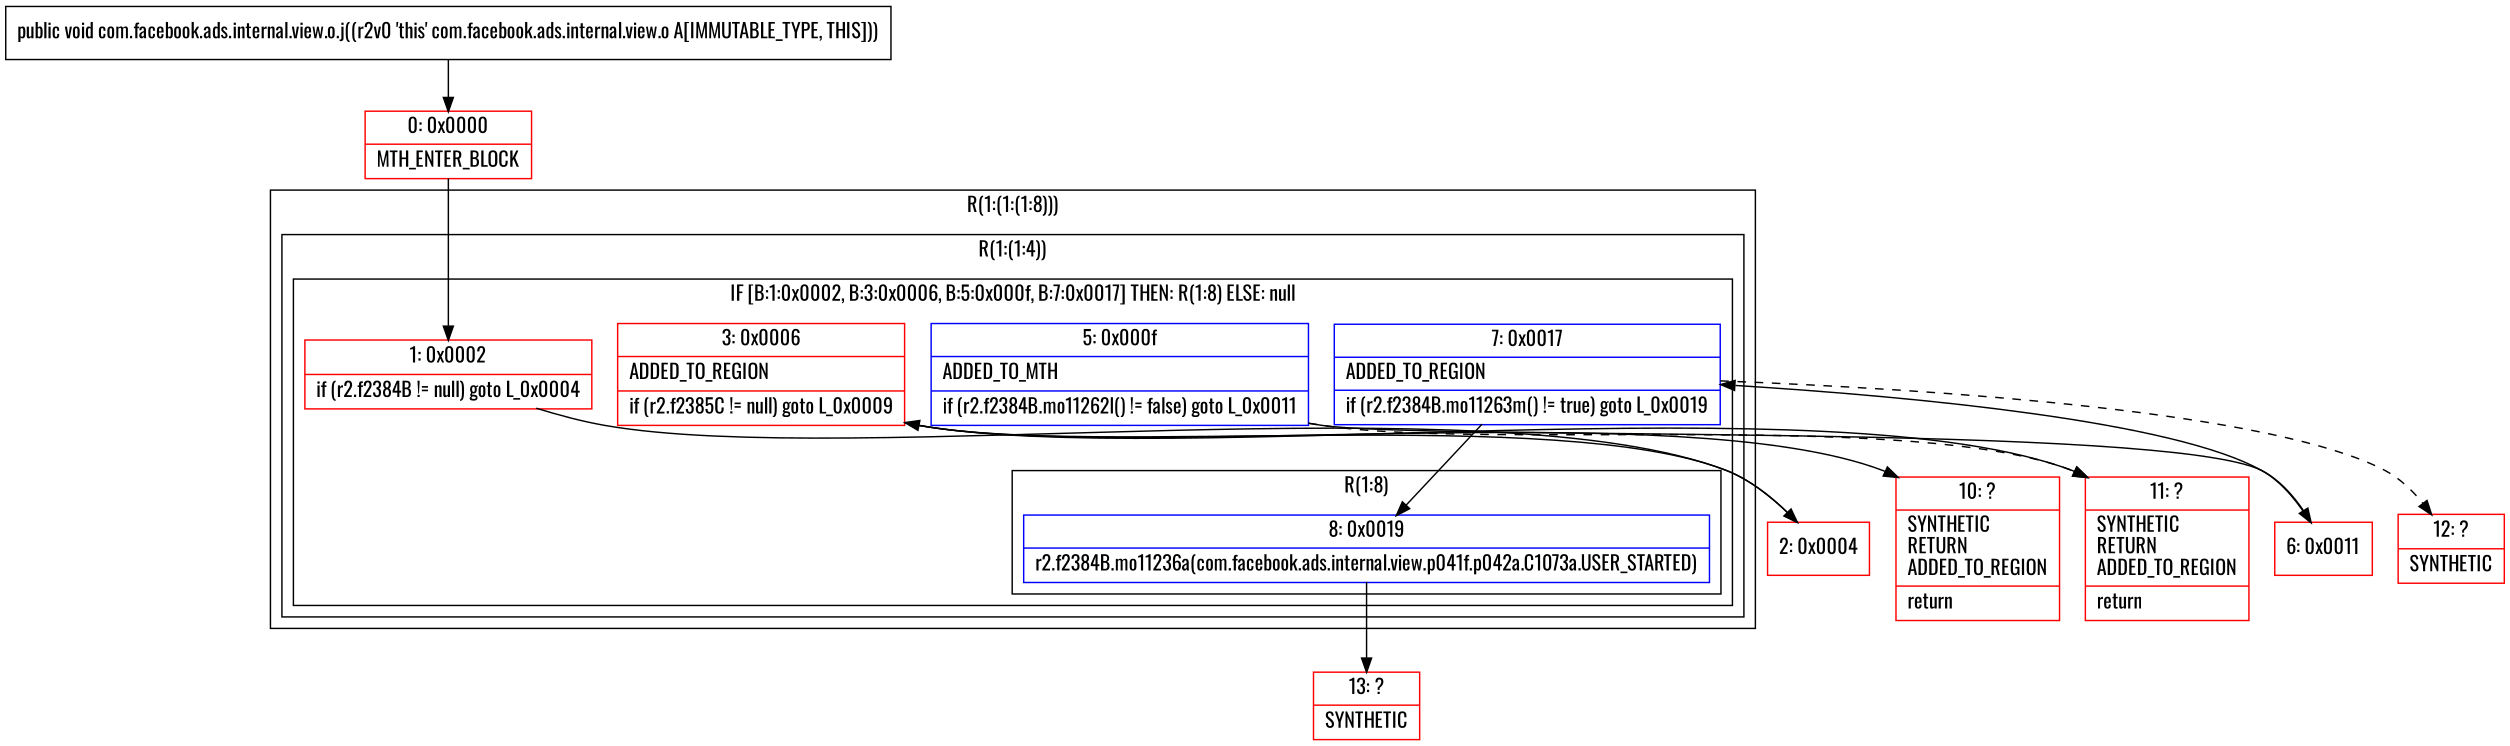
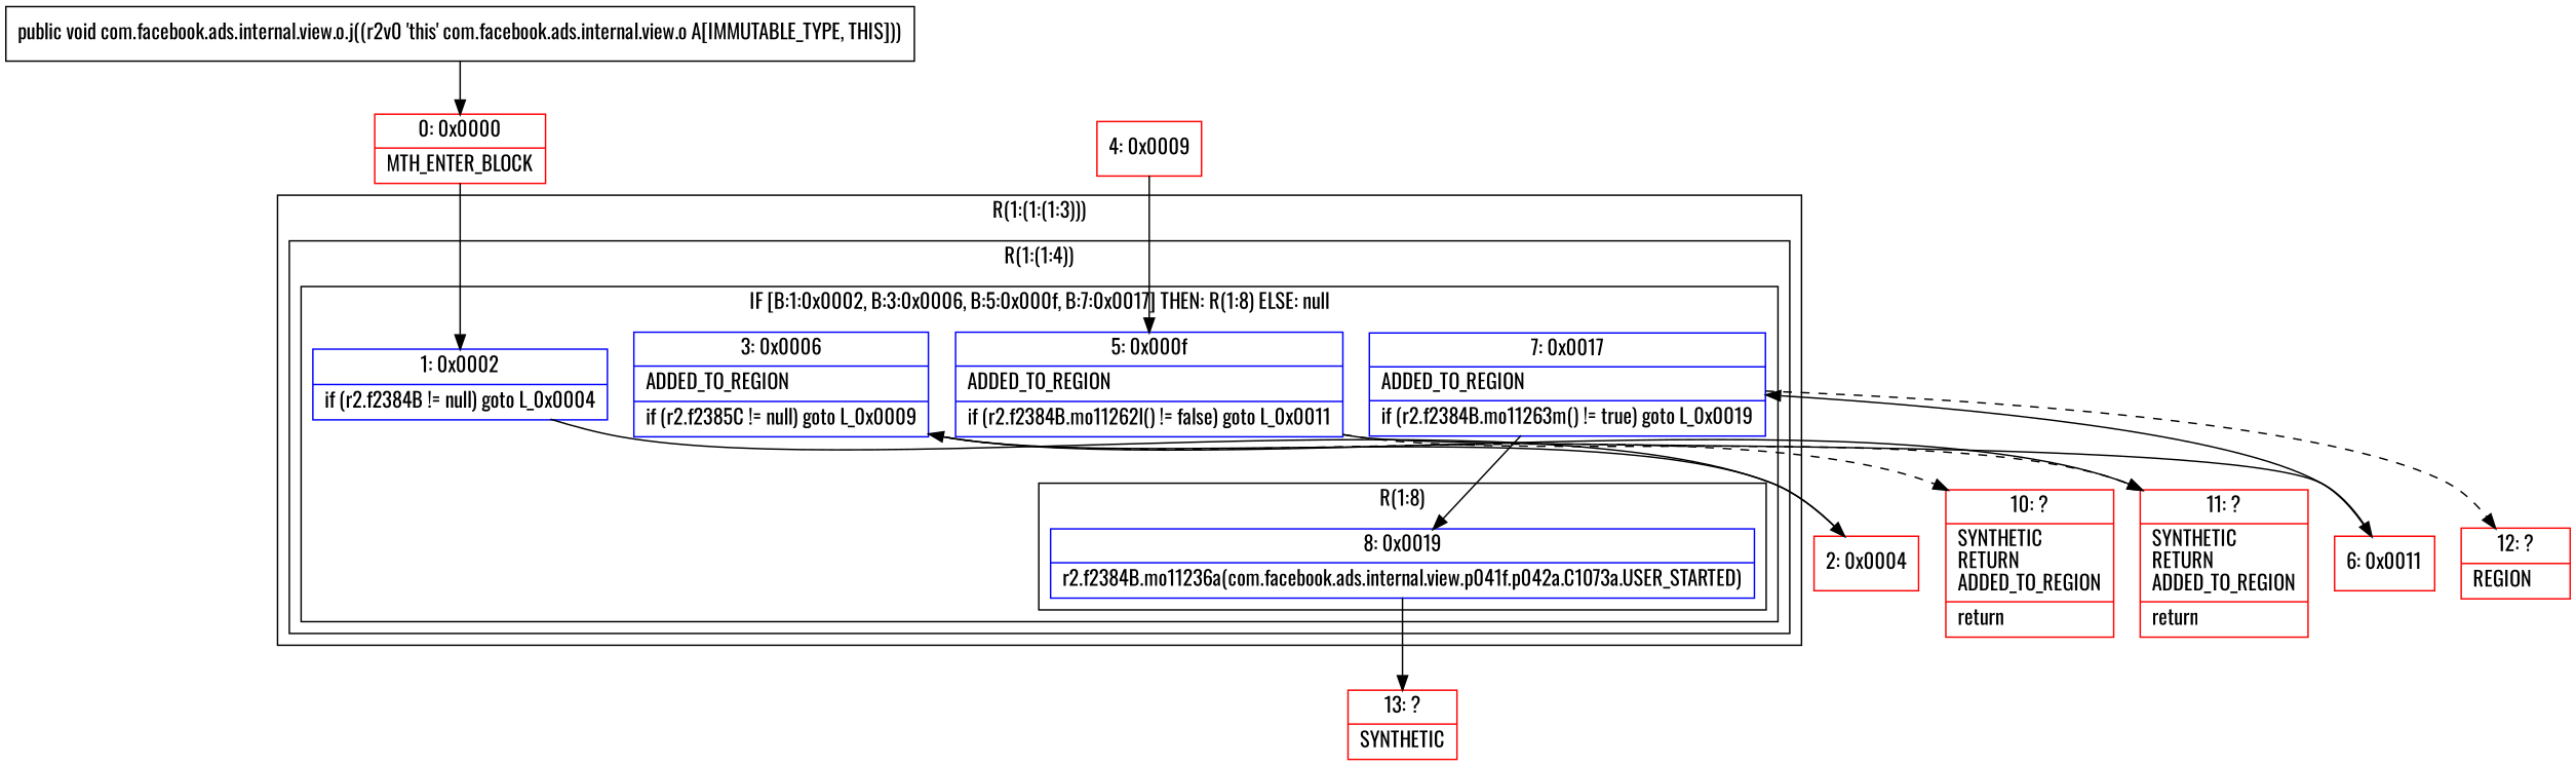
  digraph {
    fontname=Oswald
    node [color=red fontname=Oswald shape=record]
    edge [fontname=Oswald]
    n1 [color=blue label="{8\:\ 0x0019|r2.f2384B.mo11236a(com.facebook.ads.internal.view.p041f.p042a.C1073a.USER_STARTED)\l}"]
-   n2 [label="{1\:\ 0x0002|if (r2.f2384B != null) goto L_0x0004\l}"]
-   n3 [label="{3\:\ 0x0006|ADDED_TO_REGION\l|if (r2.f2385C != null) goto L_0x0009\l}"]
-   n4 [color=blue label="{5\:\ 0x000f|ADDED_TO_MTH\l|if (r2.f2384B.mo11262l() != false) goto L_0x0011\l}"]
+   n2 [color=blue label="{1\:\ 0x0002|if (r2.f2384B != null) goto L_0x0004\l}"]
+   n3 [color=blue label="{3\:\ 0x0006|ADDED_TO_REGION\l|if (r2.f2385C != null) goto L_0x0009\l}"]
+   n4 [color=blue label="{5\:\ 0x000f|ADDED_TO_REGION\l|if (r2.f2384B.mo11262l() != false) goto L_0x0011\l}"]
    n5 [color=blue label="{7\:\ 0x0017|ADDED_TO_REGION\l|if (r2.f2384B.mo11263m() != true) goto L_0x0019\l}"]
    n6 [label="{13\:\ ?|SYNTHETIC\l}"]
    n7 [label="{2\:\ 0x0004}"]
    n8 [label="{10\:\ ?|SYNTHETIC\lRETURN\lADDED_TO_REGION\l|return\l}"]
    n9 [label="{11\:\ ?|SYNTHETIC\lRETURN\lADDED_TO_REGION\l|return\l}"]
    n10 [label="{6\:\ 0x0011}"]
-   n11 [label="{12\:\ ?|SYNTHETIC\l}"]
+   n11 [label="{12\:\ ?|REGION\l}"]
+   n12 [label="{4\:\ 0x0009}"]
    n13 [label="{0\:\ 0x0000|MTH_ENTER_BLOCK\l}"]
    n14 [label="{public void com.facebook.ads.internal.view.o.j((r2v0 'this' com.facebook.ads.internal.view.o A[IMMUTABLE_TYPE, THIS])) }" color=""]
    subgraph cluster_1 {
-     label="R(1:(1:(1:8)))"
+     label="R(1:(1:(1:3)))"
      subgraph cluster_2 {
        label="R(1:(1:4))"
        subgraph cluster_3 {
          label="IF [B:1:0x0002, B:3:0x0006, B:5:0x000f, B:7:0x0017] THEN: R(1:8) ELSE: null"
          n2
          n3
          n4
          n5
          subgraph cluster_4 {
            label="R(1:8)"
            n1
          }
        }
      }
    }
    n1 -> n6
    n2 -> n7
-   n3 -> n8 [style=solid]
+   n3 -> n8 [style=dashed]
    n3 -> n9
    n4 -> n9 [style=dashed]
    n4 -> n10
    n5 -> n1
    n5 -> n11 [style=dashed]
    n7 -> n3
    n10 -> n5
+   n12 -> n4
    n13 -> n2
    n14 -> n13
  }
